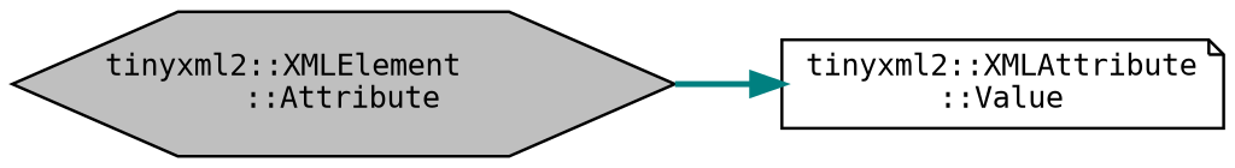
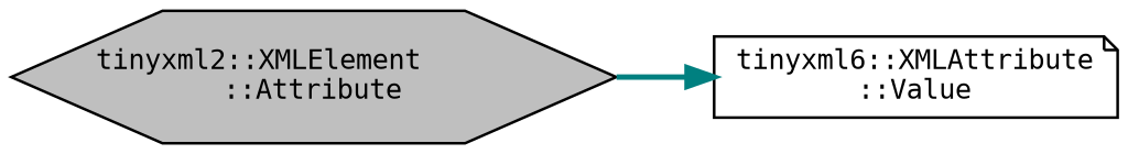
  digraph {
    rankdir=LR
    fontname="DejaVu Sans Mono"
    node [color=black fontname="DejaVu Sans Mono" fontsize=10 style=filled]
    n1 [fillcolor=grey75 fontcolor=black height=0.2 label="tinyxml2::XMLElement\l::Attribute" shape=hexagon width=0.4]
-   n2 [fillcolor=white height=0.2 label="tinyxml2::XMLAttribute\l::Value" shape=note width=0.4]
+   n2 [fillcolor=white height=0.2 label="tinyxml6::XMLAttribute\l::Value" shape=note width=0.4]
    n1 -> n2 [color=teal fontname="DejaVu Sans Mono" fontsize=10 labelfontname=Helvetica labelfontsize=10 style=bold]
  }
